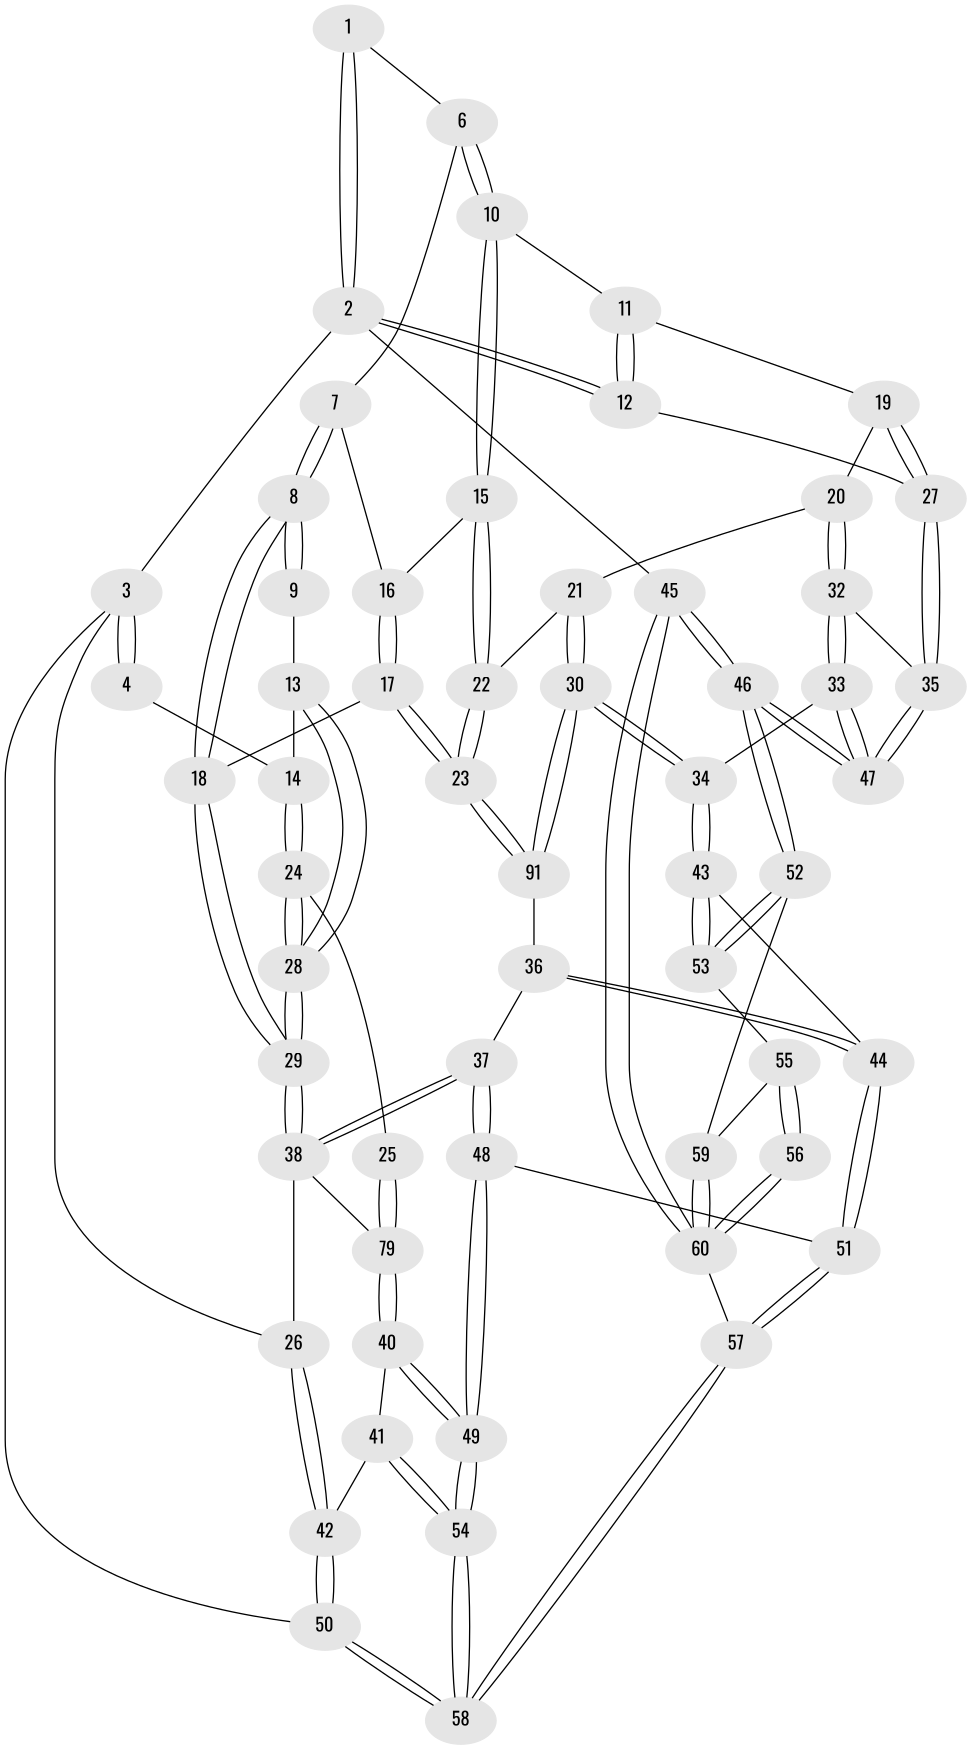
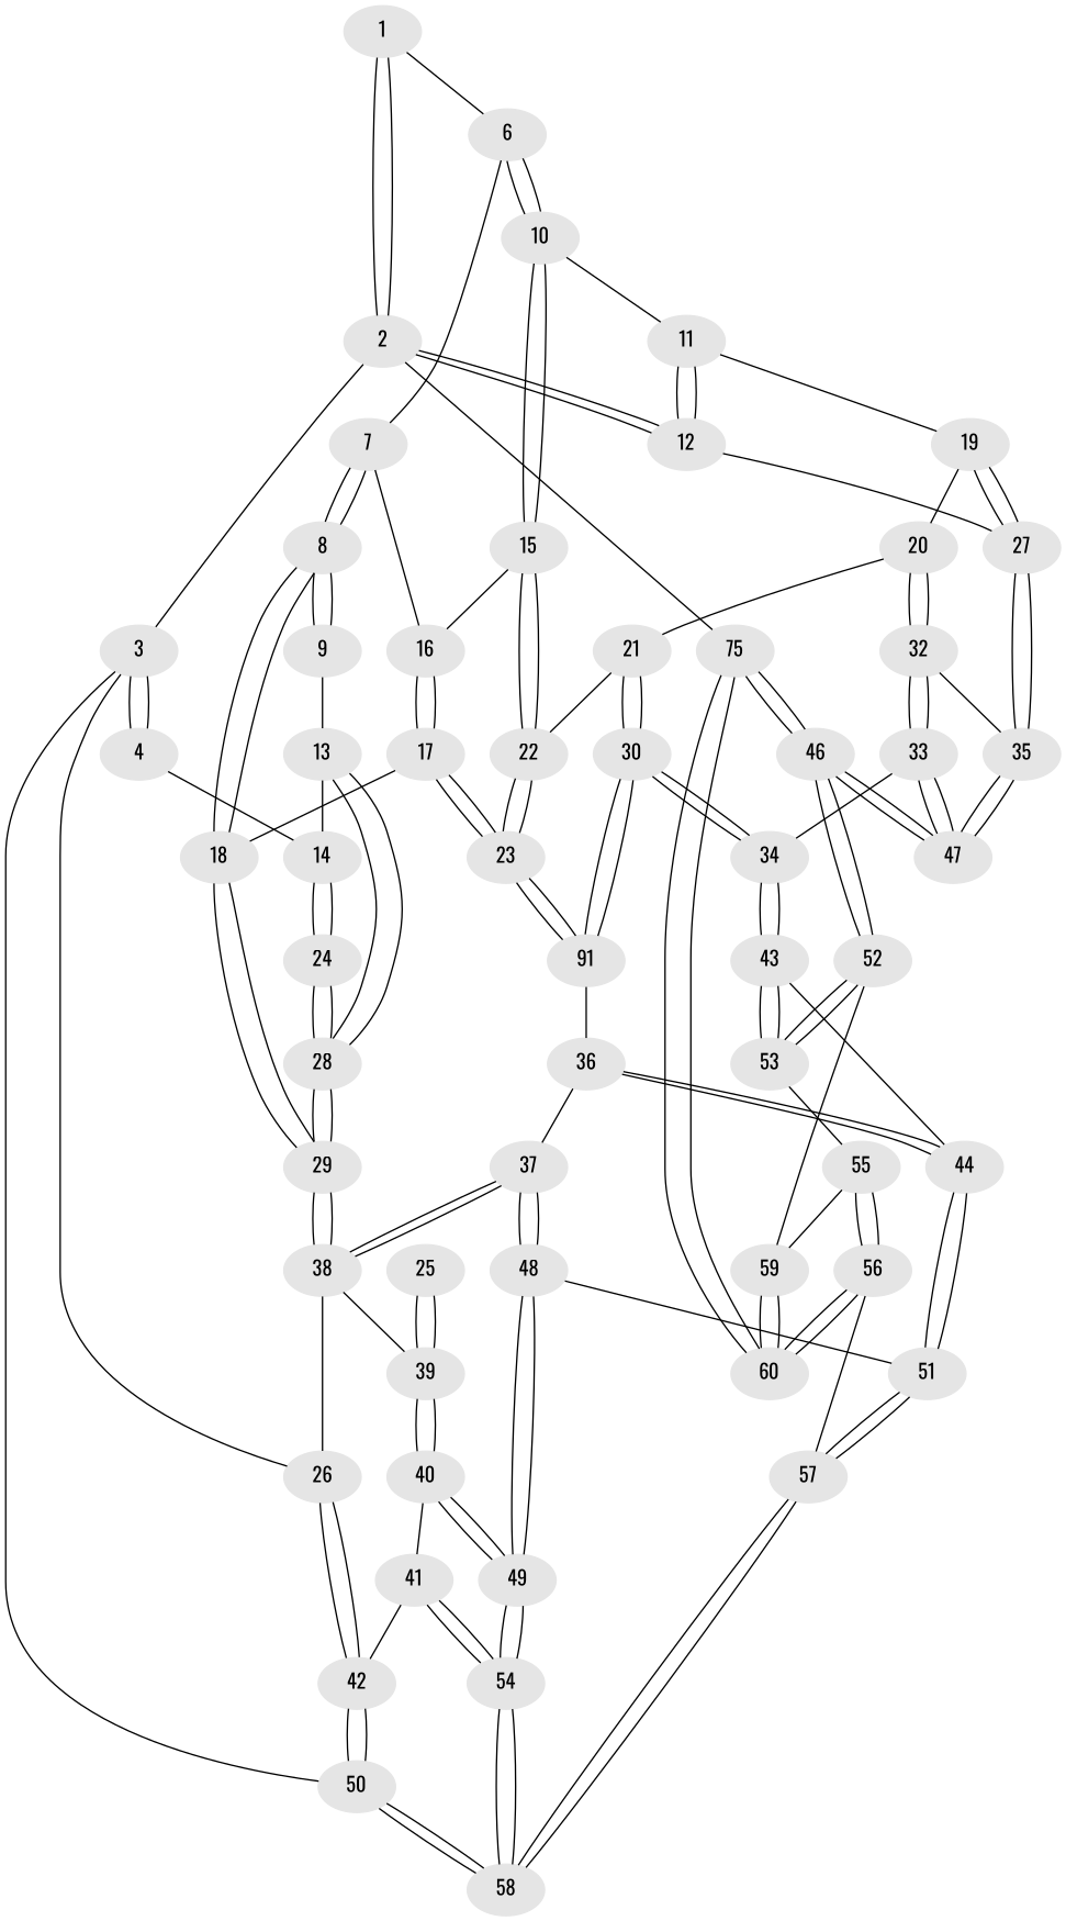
  graph {
    fontname=Oswald
    node [color=gray90 fontname=Oswald style=filled]
    edge [fontname=Oswald]
    1
    2
    6
    3
    12
-   45
+   45 [label=75]
    7
    10
    4
    26
    50
    27
    46
    60
    14
    42
    58
    24
    9
    13
    8
    16
    11
    15
    18
    17
    29
    28
    19
    22
    20
    35
    25
    23
    n35 [label=91]
    38
    21
    32
    30
    33
    34
    36
-   39 [label=79]
+   39
    40
    47
    43
    37
    44
    53
    48
    51
    49
    41
    54
    55
    57
    52
    59
    56
    1 -- 2
    1 -- 2
    1 -- 6
    2 -- 3
    2 -- 12
    2 -- 12
    2 -- 45
    6 -- 7
    6 -- 10
    6 -- 10
    3 -- 4
    3 -- 4
    3 -- 26
    3 -- 50
    12 -- 27
    45 -- 46
    45 -- 46
    45 -- 60
    45 -- 60
    7 -- 8
    7 -- 8
    7 -- 16
    10 -- 11
    10 -- 15
    10 -- 15
    4 -- 14
    26 -- 42
    26 -- 42
    50 -- 58
    50 -- 58
    27 -- 35
    27 -- 35
    46 -- 47
    46 -- 47
    46 -- 52
    46 -- 52
    14 -- 24
    14 -- 24
    42 -- 50
    42 -- 50
    24 -- 28
    24 -- 28
-   24 -- 25
    9 -- 13
    13 -- 14
    13 -- 28
    13 -- 28
    8 -- 9
    8 -- 9
    8 -- 18
    8 -- 18
    16 -- 17
    16 -- 17
    11 -- 12
    11 -- 12
    11 -- 19
    15 -- 16
    15 -- 22
    15 -- 22
    18 -- 29
    18 -- 29
    17 -- 18
    17 -- 23
    17 -- 23
    29 -- 38
    29 -- 38
    28 -- 29
    28 -- 29
    19 -- 27
    19 -- 27
    19 -- 20
    22 -- 23
    22 -- 23
    20 -- 21
    20 -- 32
    20 -- 32
    35 -- 47
    35 -- 47
    25 -- 39
    25 -- 39
    23 -- n35
    23 -- n35
    n35 -- 36
    38 -- 26
    38 -- 39
    21 -- 22
    21 -- 30
    21 -- 30
    32 -- 35
    32 -- 33
    32 -- 33
    30 -- n35
    30 -- n35
    30 -- 34
    30 -- 34
    33 -- 34
    33 -- 47
    33 -- 47
    34 -- 43
    34 -- 43
    36 -- 37
    36 -- 44
    36 -- 44
    39 -- 40
    39 -- 40
    40 -- 49
    40 -- 49
    40 -- 41
    43 -- 44
    43 -- 53
    43 -- 53
    37 -- 38
    37 -- 38
    37 -- 48
    37 -- 48
    44 -- 51
    44 -- 51
    53 -- 55
    48 -- 51
    48 -- 49
    48 -- 49
    51 -- 57
    51 -- 57
    49 -- 54
    49 -- 54
    41 -- 42
    41 -- 54
    41 -- 54
    54 -- 58
    54 -- 58
    55 -- 59
    55 -- 56
    55 -- 56
    57 -- 58
    57 -- 58
    52 -- 53
    52 -- 53
    52 -- 59
    59 -- 60
    59 -- 60
    56 -- 60
    56 -- 60
-   60 -- 57
+   56 -- 57
  }
